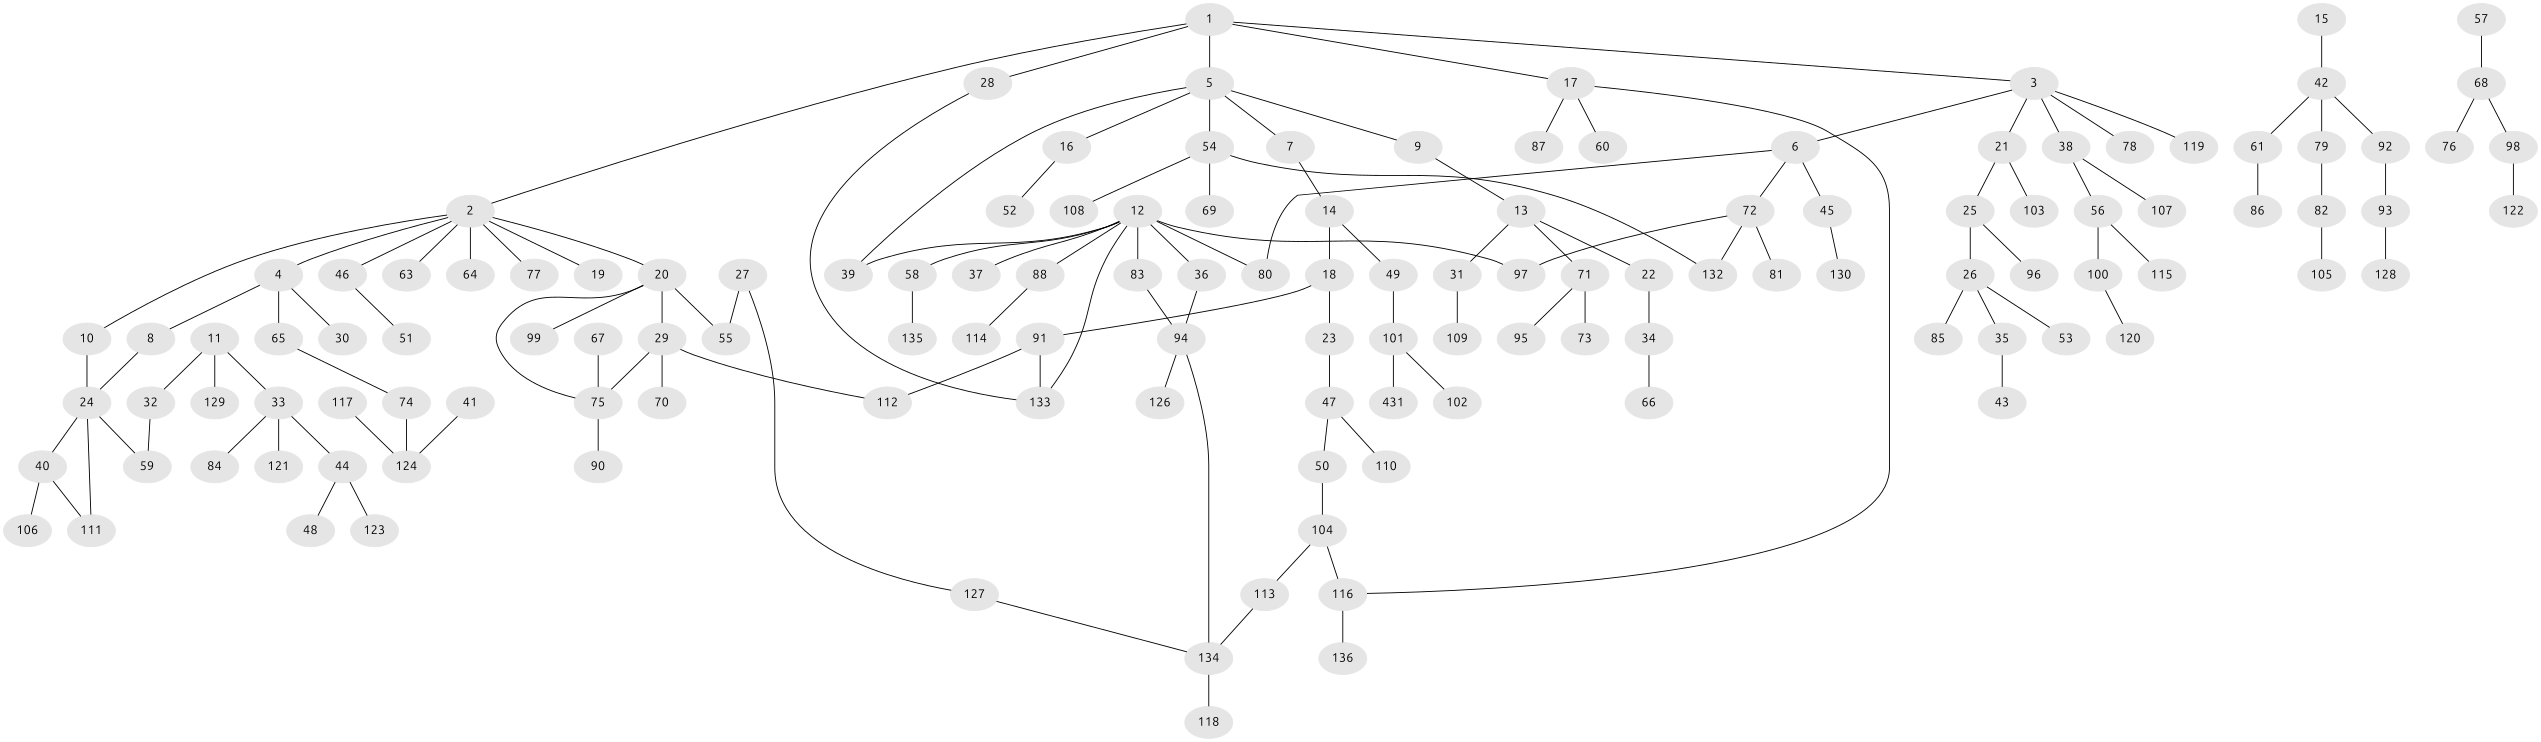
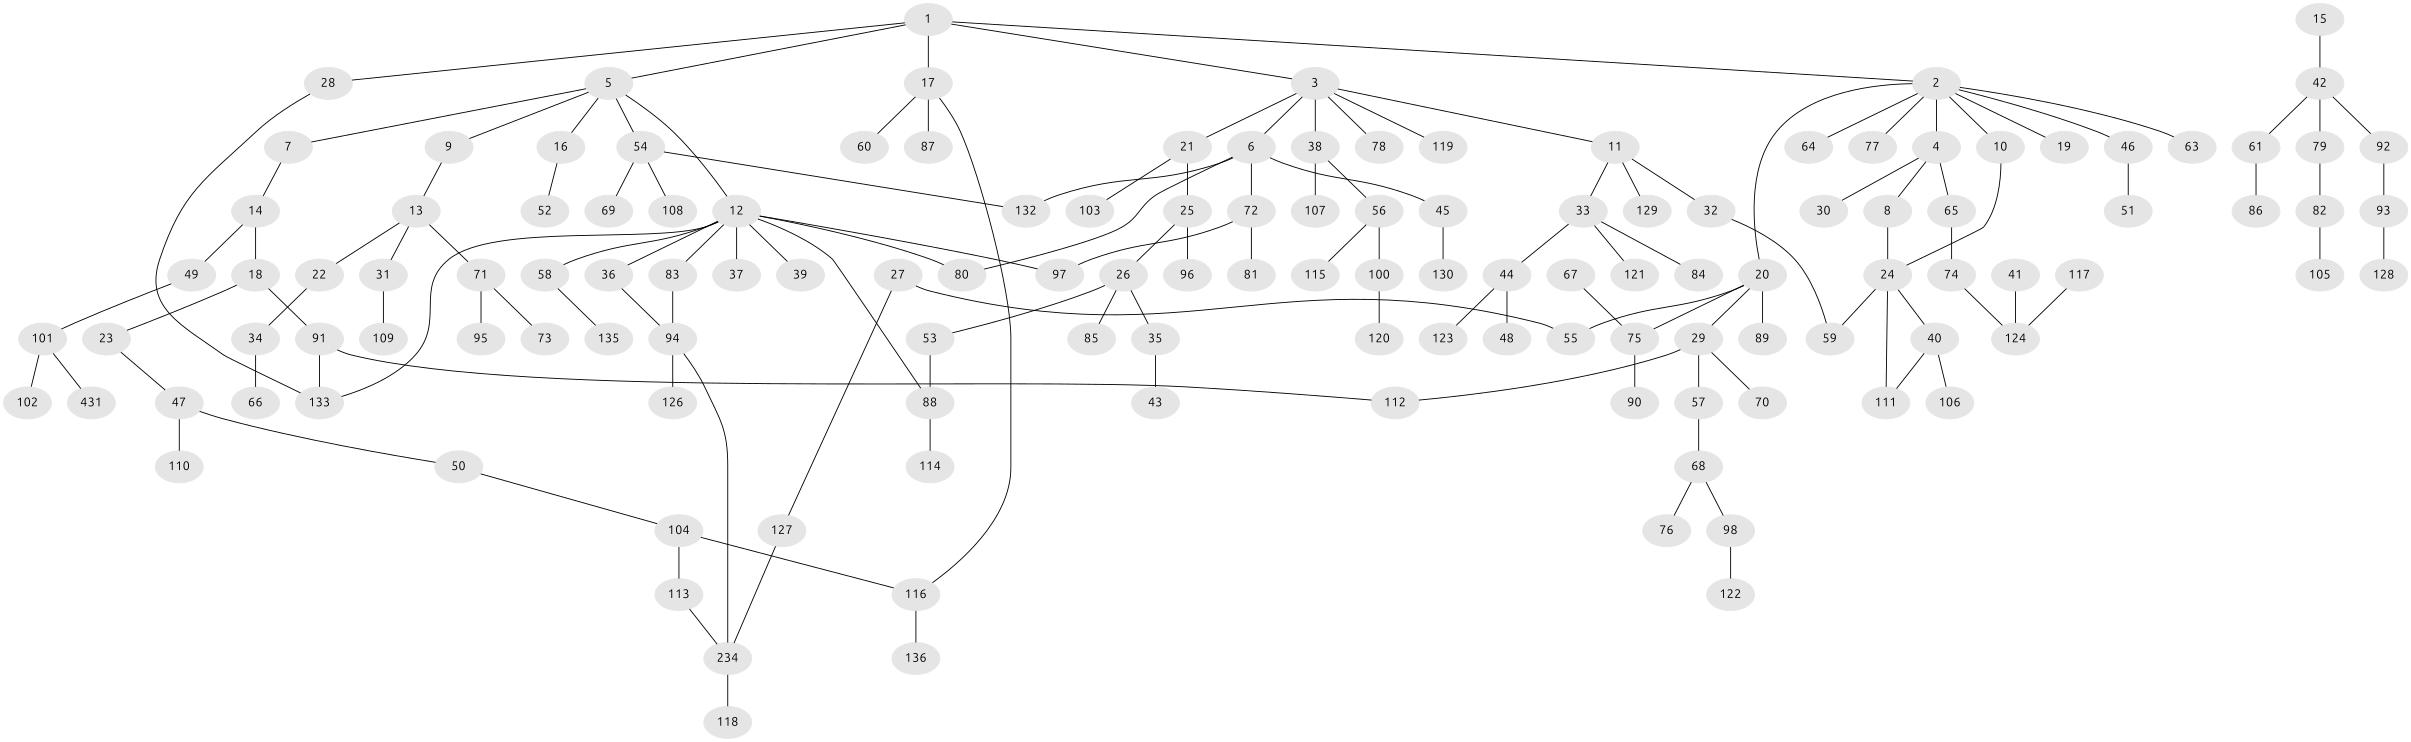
  graph {
    fontname=Ubuntu
    node [color=gray90 fontname=Ubuntu style=filled]
    edge [fontname=Ubuntu]
    1
    2
    3
    5
    17
    28
    4
    10
    19
    20
    46
    63
    64
    77
    6
    11
    21
    38
    78
    119
    7
    9
    12
    16
    54
    60
    87
    116
    133
    8
    30
    65
    24
    29
    75
-   99
+   99 [label=89]
    55
    51
    45
    72
    80
    132
    32
    33
    129
    25
    103
    56
    107
    15
    42
    74
    14
    13
    36
    37
    39
    58
    83
    88
    97
    52
    69
    108
    130
    81
    18
    49
    40
    59
    111
    22
    31
    71
    44
    84
    121
    94
    135
    114
    34
    109
    73
    95
    23
    91
    101
    61
    79
    92
    136
    47
    112
    27
    127
    57
    70
    90
    26
    96
    66
    50
    110
    67
    106
    35
    53
    85
    43
-   134
+   134 [label=234]
    68
    48
    123
    41
    124
    100
    115
    102
    n119 [label=431]
    86
    82
    93
    104
    113
    120
    76
    98
    122
    105
    126
    128
    118
    117
    1 -- 2
    1 -- 3
    1 -- 5
    1 -- 17
    1 -- 28
    2 -- 4
    2 -- 10
    2 -- 19
    2 -- 20
    2 -- 46
    2 -- 63
    2 -- 64
    2 -- 77
    3 -- 6
+   3 -- 11
    3 -- 21
    3 -- 38
    3 -- 78
    3 -- 119
    5 -- 7
    5 -- 9
-   5 -- 39
+   5 -- 12
    5 -- 16
    5 -- 54
    17 -- 60
    17 -- 87
    17 -- 116
    28 -- 133
    4 -- 8
    4 -- 30
    4 -- 65
    10 -- 24
    20 -- 29
    20 -- 75
    20 -- 99
    20 -- 55
    46 -- 51
    6 -- 45
    6 -- 72
    6 -- 80
-   72 -- 132
+   6 -- 132
    11 -- 32
    11 -- 33
    11 -- 129
    21 -- 25
    21 -- 103
    38 -- 56
    38 -- 107
    7 -- 14
    9 -- 13
    12 -- 133
    12 -- 80
    12 -- 36
    12 -- 37
    12 -- 39
    12 -- 58
    12 -- 83
    12 -- 88
    12 -- 97
    16 -- 52
    54 -- 132
    54 -- 69
    54 -- 108
    116 -- 136
    8 -- 24
    65 -- 74
    24 -- 40
    24 -- 59
    24 -- 111
    29 -- 112
-   29 -- 75
+   29 -- 57
    29 -- 70
    75 -- 90
    45 -- 130
    72 -- 97
    72 -- 81
    32 -- 59
    33 -- 44
    33 -- 84
    33 -- 121
    25 -- 26
    25 -- 96
    56 -- 100
    56 -- 115
    15 -- 42
    42 -- 61
    42 -- 79
    42 -- 92
    74 -- 124
    14 -- 18
    14 -- 49
    13 -- 22
    13 -- 31
    13 -- 71
    36 -- 94
    58 -- 135
    83 -- 94
    88 -- 114
    18 -- 23
    18 -- 91
    49 -- 101
    40 -- 111
    40 -- 106
    22 -- 34
    31 -- 109
    71 -- 73
    71 -- 95
    44 -- 48
    44 -- 123
    94 -- 134
    94 -- 126
    34 -- 66
    23 -- 47
    91 -- 133
    91 -- 112
    101 -- 102
    101 -- n119
    61 -- 86
    79 -- 82
    92 -- 93
    47 -- 50
    47 -- 110
    27 -- 55
    27 -- 127
    127 -- 134
    57 -- 68
    26 -- 35
    26 -- 53
    26 -- 85
    50 -- 104
    67 -- 75
    35 -- 43
+   53 -- 88
    134 -- 118
    68 -- 76
    68 -- 98
    41 -- 124
    100 -- 120
    82 -- 105
    93 -- 128
    104 -- 116
    104 -- 113
    113 -- 134
    98 -- 122
    117 -- 124
  }
